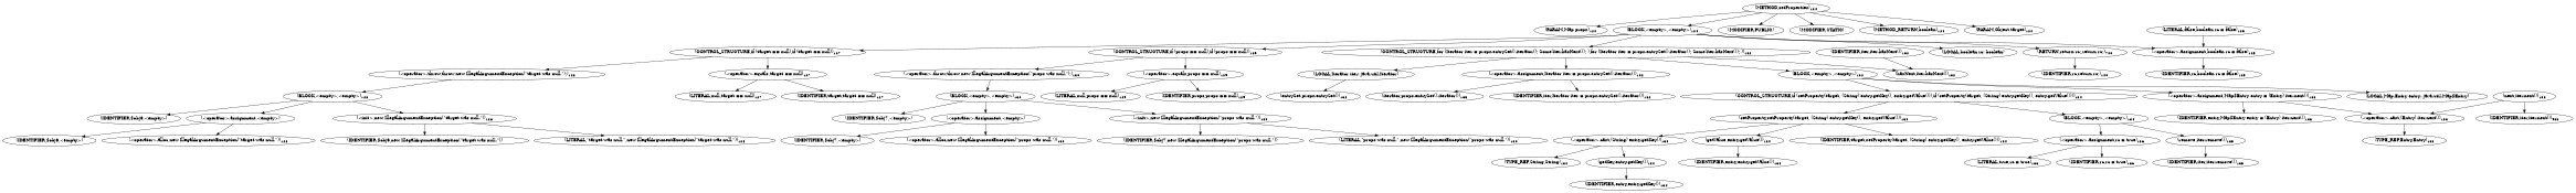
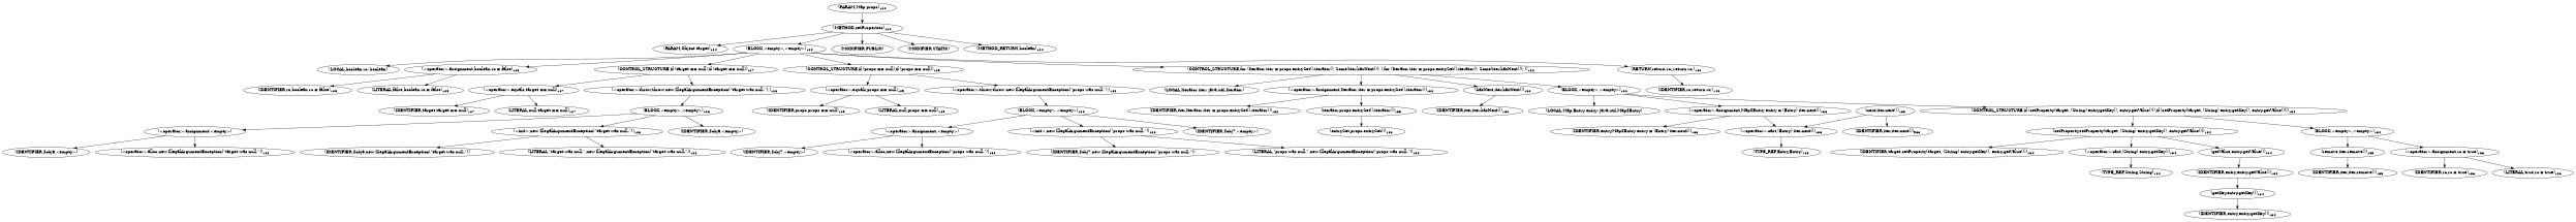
  digraph {
    n1 [label=<(METHOD,setProperties)<SUB>124</SUB>>]
    n2 [label=<(PARAM,Object target)<SUB>124</SUB>>]
    n3 [label=<(PARAM,Map props)<SUB>124</SUB>>]
    n4 [label=<(BLOCK,&lt;empty&gt;,&lt;empty&gt;)<SUB>124</SUB>>]
    n5 [label=<(MODIFIER,PUBLIC)>]
    n6 [label=<(MODIFIER,STATIC)>]
    n7 [label=<(METHOD_RETURN,boolean)<SUB>124</SUB>>]
    n8 [label=<(LOCAL,boolean rc: boolean)>]
    n9 [label=<(&lt;operator&gt;.assignment,boolean rc = false)<SUB>125</SUB>>]
    n10 [label=<(CONTROL_STRUCTURE,if (target == null),if (target == null))<SUB>127</SUB>>]
    n11 [label=<(CONTROL_STRUCTURE,if (props == null),if (props == null))<SUB>129</SUB>>]
    n12 [label=<(CONTROL_STRUCTURE,for (Iterator iter = props.entrySet().iterator(); Some(iter.hasNext()); ),for (Iterator iter = props.entrySet().iterator(); Some(iter.hasNext()); ))<SUB>132</SUB>>]
-   n13 [label=<(RETURN,return rc;,return rc;)<SUB>740</SUB>>]
+   n13 [label=<(RETURN,return rc;,return rc;)<SUB>140</SUB>>]
    n14 [label=<(IDENTIFIER,rc,boolean rc = false)<SUB>125</SUB>>]
    n15 [label=<(LITERAL,false,boolean rc = false)<SUB>125</SUB>>]
    n16 [label=<(&lt;operator&gt;.equals,target == null)<SUB>127</SUB>>]
    n17 [label=<(&lt;operator&gt;.throw,throw new IllegalArgumentException(&quot;target was null.&quot;);)<SUB>128</SUB>>]
    n18 [label=<(&lt;operator&gt;.equals,props == null)<SUB>129</SUB>>]
    n19 [label=<(&lt;operator&gt;.throw,throw new IllegalArgumentException(&quot;props was null.&quot;);)<SUB>130</SUB>>]
    n20 [label=<(LOCAL,Iterator iter: java.util.Iterator)>]
    n21 [label=<(&lt;operator&gt;.assignment,Iterator iter = props.entrySet().iterator())<SUB>132</SUB>>]
    n22 [label=<(hasNext,iter.hasNext())<SUB>132</SUB>>]
    n23 [label=<(BLOCK,&lt;empty&gt;,&lt;empty&gt;)<SUB>132</SUB>>]
    n24 [label=<(IDENTIFIER,rc,return rc;)<SUB>140</SUB>>]
    n25 [label=<(IDENTIFIER,target,target == null)<SUB>127</SUB>>]
    n26 [label=<(LITERAL,null,target == null)<SUB>127</SUB>>]
    n27 [label=<(BLOCK,&lt;empty&gt;,&lt;empty&gt;)<SUB>128</SUB>>]
    n28 [label=<(&lt;operator&gt;.assignment,&lt;empty&gt;)>]
    n29 [label=<(&lt;init&gt;,new IllegalArgumentException(&quot;target was null.&quot;))<SUB>128</SUB>>]
    n30 [label=<(IDENTIFIER,$obj6,&lt;empty&gt;)>]
    n31 [label=<(IDENTIFIER,$obj6,&lt;empty&gt;)>]
    n32 [label=<(&lt;operator&gt;.alloc,new IllegalArgumentException(&quot;target was null.&quot;))<SUB>128</SUB>>]
    n33 [label=<(IDENTIFIER,$obj6,new IllegalArgumentException(&quot;target was null.&quot;))>]
    n34 [label=<(LITERAL,&quot;target was null.&quot;,new IllegalArgumentException(&quot;target was null.&quot;))<SUB>128</SUB>>]
    n35 [label=<(IDENTIFIER,props,props == null)<SUB>129</SUB>>]
    n36 [label=<(LITERAL,null,props == null)<SUB>129</SUB>>]
    n37 [label=<(BLOCK,&lt;empty&gt;,&lt;empty&gt;)<SUB>130</SUB>>]
    n38 [label=<(&lt;operator&gt;.assignment,&lt;empty&gt;)>]
    n39 [label=<(&lt;init&gt;,new IllegalArgumentException(&quot;props was null.&quot;))<SUB>130</SUB>>]
    n40 [label=<(IDENTIFIER,$obj7,&lt;empty&gt;)>]
    n41 [label=<(IDENTIFIER,$obj7,&lt;empty&gt;)>]
    n42 [label=<(&lt;operator&gt;.alloc,new IllegalArgumentException(&quot;props was null.&quot;))<SUB>130</SUB>>]
    n43 [label=<(IDENTIFIER,$obj7,new IllegalArgumentException(&quot;props was null.&quot;))>]
    n44 [label=<(LITERAL,&quot;props was null.&quot;,new IllegalArgumentException(&quot;props was null.&quot;))<SUB>130</SUB>>]
    n45 [label=<(IDENTIFIER,iter,Iterator iter = props.entrySet().iterator())<SUB>132</SUB>>]
    n46 [label=<(iterator,props.entrySet().iterator())<SUB>135</SUB>>]
    n47 [label=<(IDENTIFIER,iter,iter.hasNext())<SUB>132</SUB>>]
    n48 [label=<(LOCAL,Map.Entry entry: java.util.Map$Entry)>]
    n49 [label=<(&lt;operator&gt;.assignment,Map$Entry entry = (Entry) iter.next())<SUB>133</SUB>>]
    n50 [label=<(CONTROL_STRUCTURE,if (setProperty(target, (String) entry.getKey(), entry.getValue())),if (setProperty(target, (String) entry.getKey(), entry.getValue())))<SUB>134</SUB>>]
    n51 [label=<(entrySet,props.entrySet())<SUB>132</SUB>>]
    n52 [label=<(IDENTIFIER,entry,Map$Entry entry = (Entry) iter.next())<SUB>133</SUB>>]
    n53 [label=<(&lt;operator&gt;.cast,(Entry) iter.next())<SUB>133</SUB>>]
    n54 [label=<(setProperty,setProperty(target, (String) entry.getKey(), entry.getValue()))<SUB>134</SUB>>]
    n55 [label=<(BLOCK,&lt;empty&gt;,&lt;empty&gt;)<SUB>134</SUB>>]
    n56 [label=<(TYPE_REF,Entry,Entry)<SUB>133</SUB>>]
    n57 [label=<(next,iter.next())<SUB>133</SUB>>]
    n58 [label=<(IDENTIFIER,iter,iter.next())<SUB>933</SUB>>]
    n59 [label=<(IDENTIFIER,target,setProperty(target, (String) entry.getKey(), entry.getValue()))<SUB>134</SUB>>]
    n60 [label=<(&lt;operator&gt;.cast,(String) entry.getKey())<SUB>134</SUB>>]
    n61 [label=<(getValue,entry.getValue())<SUB>134</SUB>>]
    n62 [label=<(remove,iter.remove())<SUB>185</SUB>>]
    n63 [label=<(&lt;operator&gt;.assignment,rc = true)<SUB>136</SUB>>]
    n64 [label=<(TYPE_REF,String,String)<SUB>134</SUB>>]
    n65 [label=<(getKey,entry.getKey())<SUB>134</SUB>>]
    n66 [label=<(IDENTIFIER,entry,entry.getValue())<SUB>134</SUB>>]
    n67 [label=<(IDENTIFIER,entry,entry.getKey())<SUB>134</SUB>>]
    n68 [label=<(IDENTIFIER,iter,iter.remove())<SUB>135</SUB>>]
    n69 [label=<(IDENTIFIER,rc,rc = true)<SUB>136</SUB>>]
    n70 [label=<(LITERAL,true,rc = true)<SUB>136</SUB>>]
    n1 -> n2
-   n1 -> n3
+   n3 -> n1
    n1 -> n4
    n1 -> n5
    n1 -> n6
    n1 -> n7
    n4 -> n8
    n4 -> n9
    n4 -> n10
    n4 -> n11
    n4 -> n12
    n4 -> n13
    n9 -> n14
-   n15 -> n9
+   n9 -> n15
    n10 -> n16
    n10 -> n17
    n11 -> n18
    n11 -> n19
    n12 -> n20
    n12 -> n21
    n12 -> n22
    n12 -> n23
    n13 -> n24
    n16 -> n25
    n16 -> n26
    n17 -> n27
    n18 -> n35
    n18 -> n36
    n19 -> n37
    n21 -> n45
    n21 -> n46
-   n47 -> n22
+   n22 -> n47
    n23 -> n48
    n23 -> n49
    n23 -> n50
    n27 -> n28
    n27 -> n29
    n27 -> n30
    n28 -> n31
    n28 -> n32
    n29 -> n33
    n29 -> n34
    n37 -> n38
    n37 -> n39
    n37 -> n40
    n38 -> n41
    n38 -> n42
    n39 -> n43
    n39 -> n44
-   n20 -> n51
+   n46 -> n51
    n49 -> n52
    n49 -> n53
    n50 -> n54
    n50 -> n55
    n53 -> n56
    n54 -> n59
    n54 -> n60
    n54 -> n61
    n55 -> n62
    n55 -> n63
    n57 -> n53
    n57 -> n58
    n60 -> n64
-   n60 -> n65
+   n66 -> n65
    n61 -> n66
    n62 -> n68
    n63 -> n69
    n63 -> n70
    n65 -> n67
  }
